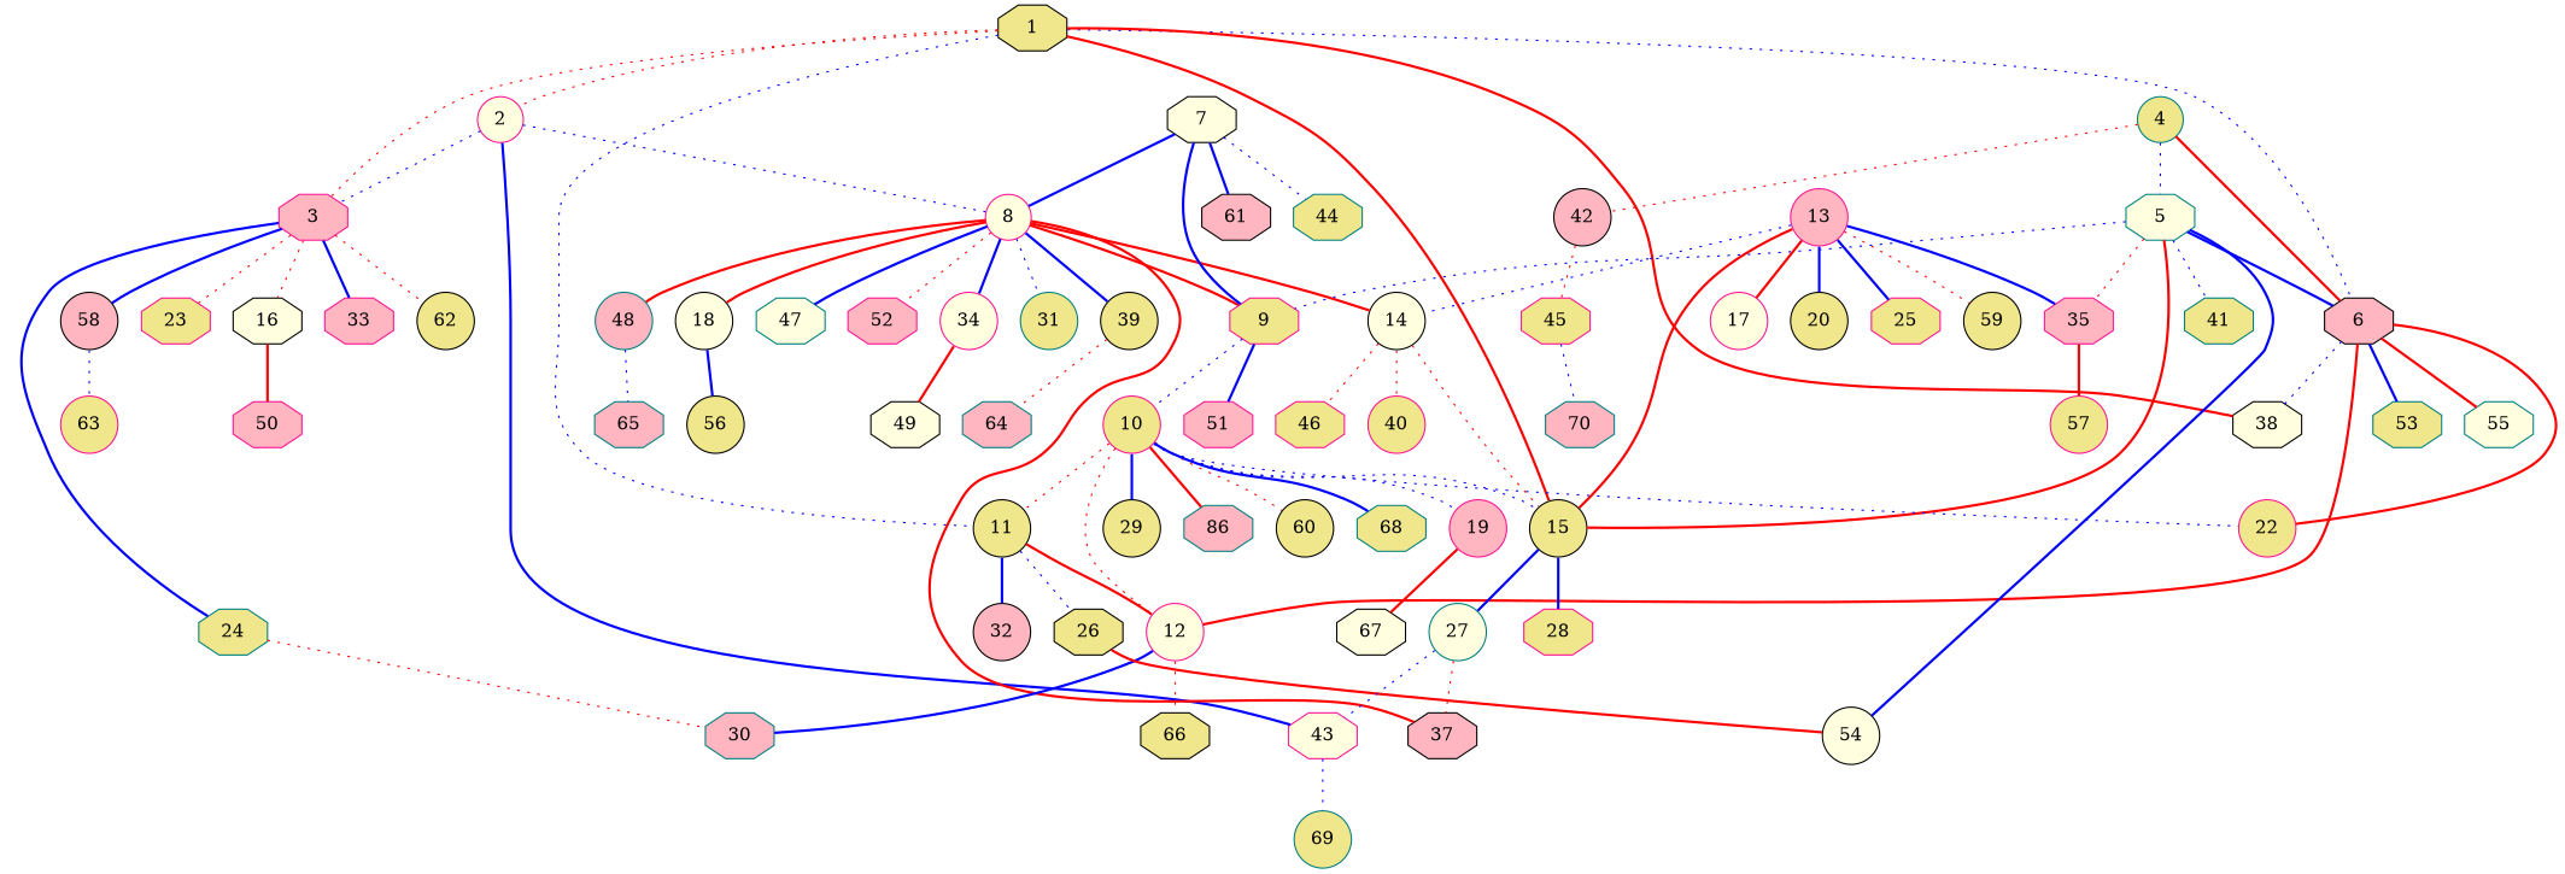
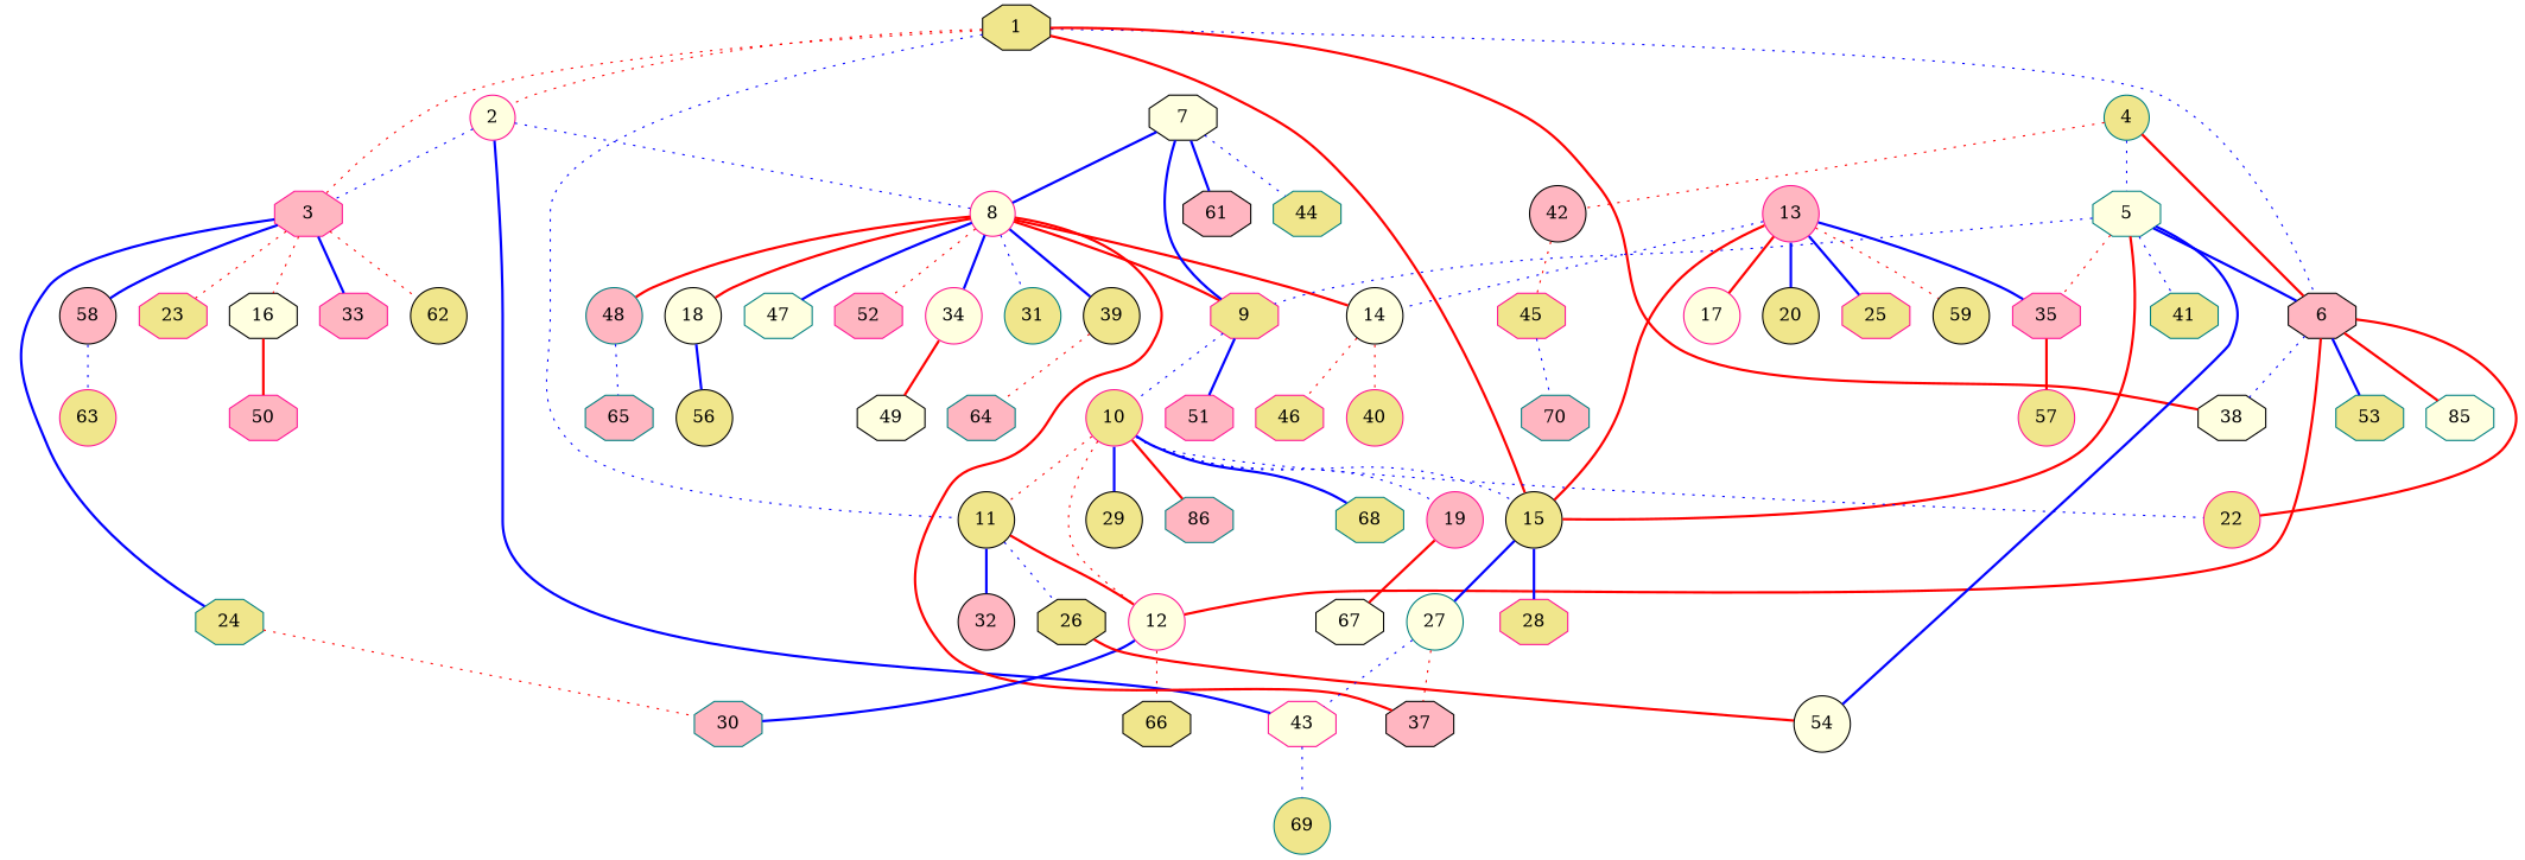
  graph {
    node [color=black fillcolor=khaki shape=octagon style=filled]
    edge [color=blue style=bold]
    2 [color=deeppink fillcolor=lightyellow shape=circle]
    1
    3 [color=deeppink fillcolor=lightpink]
    6 [fillcolor=lightpink]
    11 [shape=circle]
    15 [shape=circle]
    38 [fillcolor=lightyellow]
    8 [color=deeppink fillcolor=lightyellow shape=circle]
    43 [color=deeppink fillcolor=lightyellow]
    16 [fillcolor=lightyellow]
    23 [color=deeppink]
    24 [color=teal]
    33 [color=deeppink fillcolor=lightpink]
    58 [fillcolor=lightpink shape=circle]
    62 [shape=circle]
    12 [color=deeppink fillcolor=lightyellow shape=circle]
    22 [color=deeppink shape=circle]
    53 [color=teal]
-   55 [color=teal fillcolor=lightyellow]
+   55 [color=teal fillcolor=lightyellow label=85]
    26
    32 [fillcolor=lightpink shape=circle]
    27 [color=teal fillcolor=lightyellow shape=circle]
    28 [color=deeppink]
    9 [color=deeppink]
    14 [fillcolor=lightyellow shape=circle]
    18 [fillcolor=lightyellow shape=circle]
    31 [color=teal shape=circle]
    34 [color=deeppink fillcolor=lightyellow shape=circle]
    37 [fillcolor=lightpink]
    39 [shape=circle]
    47 [color=teal fillcolor=lightyellow]
    48 [color=teal fillcolor=lightpink shape=circle]
    52 [color=deeppink fillcolor=lightpink]
    69 [color=teal shape=circle]
    50 [color=deeppink fillcolor=lightpink]
    30 [color=teal fillcolor=lightpink]
    63 [color=deeppink shape=circle]
    4 [color=teal shape=circle]
    5 [color=teal fillcolor=lightyellow]
    42 [fillcolor=lightpink shape=circle]
    35 [color=deeppink fillcolor=lightpink]
    41 [color=teal]
    54 [fillcolor=lightyellow shape=circle]
    45 [color=deeppink]
    10 [color=deeppink shape=circle]
    51 [color=deeppink fillcolor=lightpink]
    57 [color=deeppink shape=circle]
    66
    7 [fillcolor=lightyellow]
    44 [color=teal]
    61 [fillcolor=lightpink]
    40 [color=deeppink shape=circle]
    46 [color=deeppink]
    56 [shape=circle]
    49 [fillcolor=lightyellow]
    64 [color=teal fillcolor=lightpink]
    65 [color=teal fillcolor=lightpink]
    19 [color=deeppink fillcolor=lightpink shape=circle]
    29 [shape=circle]
    n60 [color=teal fillcolor=lightpink label=86]
-   60 [shape=circle]
    68 [color=teal]
    67 [fillcolor=lightyellow]
    13 [color=deeppink fillcolor=lightpink shape=circle]
    17 [color=deeppink fillcolor=lightyellow shape=circle]
    20 [shape=circle]
    25 [color=deeppink]
    59 [shape=circle]
    70 [color=teal fillcolor=lightpink]
    2 -- 3 [style=dotted]
    2 -- 8 [style=dotted]
    2 -- 43
    1 -- 2 [color=red style=dotted]
    1 -- 3 [color=red style=dotted]
    1 -- 6 [style=dotted]
    1 -- 11 [style=dotted]
    1 -- 15 [color=red]
    1 -- 38 [color=red]
    3 -- 16 [color=red style=dotted]
    3 -- 23 [color=red style=dotted]
    3 -- 24
    3 -- 33
    3 -- 58
    3 -- 62 [color=red style=dotted]
    6 -- 38 [style=dotted]
    6 -- 12 [color=red]
    6 -- 22 [color=red]
    6 -- 53
    6 -- 55 [color=red]
    11 -- 12 [color=red]
    11 -- 26 [style=dotted]
    11 -- 32
    15 -- 27
    15 -- 28
    8 -- 9 [color=red]
    8 -- 14 [color=red]
    8 -- 18 [color=red]
    8 -- 31 [style=dotted]
    8 -- 34
    8 -- 37 [color=red]
    8 -- 39
    8 -- 47
    8 -- 48 [color=red]
    8 -- 52 [color=red style=dotted]
    43 -- 69 [style=dotted]
    16 -- 50 [color=red]
    24 -- 30 [color=red style=dotted]
    58 -- 63 [style=dotted]
    12 -- 30
    12 -- 66 [color=red style=dotted]
    26 -- 54 [color=red]
    27 -- 43 [style=dotted]
    27 -- 37 [color=red style=dotted]
    9 -- 10 [style=dotted]
    9 -- 51
-   14 -- 15 [color=red style=dotted]
    14 -- 40 [color=red style=dotted]
    14 -- 46 [color=red style=dotted]
    18 -- 56
    34 -- 49 [color=red]
    39 -- 64 [color=red style=dotted]
    48 -- 65 [style=dotted]
    4 -- 6 [color=red]
    4 -- 5 [style=dotted]
    4 -- 42 [color=red style=dotted]
    5 -- 6
    5 -- 15 [color=red]
    5 -- 9 [style=dotted]
    5 -- 35 [color=red style=dotted]
    5 -- 41 [style=dotted]
    5 -- 54
    42 -- 45 [color=red style=dotted]
    35 -- 57 [color=red]
    45 -- 70 [style=dotted]
    10 -- 11 [color=red style=dotted]
    10 -- 15 [style=dotted]
    10 -- 12 [color=red style=dotted]
    10 -- 22 [style=dotted]
    10 -- 19 [style=dotted]
    10 -- 29
    10 -- n60 [color=red]
-   10 -- 60 [color=red style=dotted]
    10 -- 68
    7 -- 8
    7 -- 9
    7 -- 44 [style=dotted]
    7 -- 61
    19 -- 67 [color=red]
    13 -- 15 [color=red]
    13 -- 14 [style=dotted]
    13 -- 35
    13 -- 17 [color=red]
    13 -- 20
    13 -- 25
    13 -- 59 [color=red style=dotted]
  }
